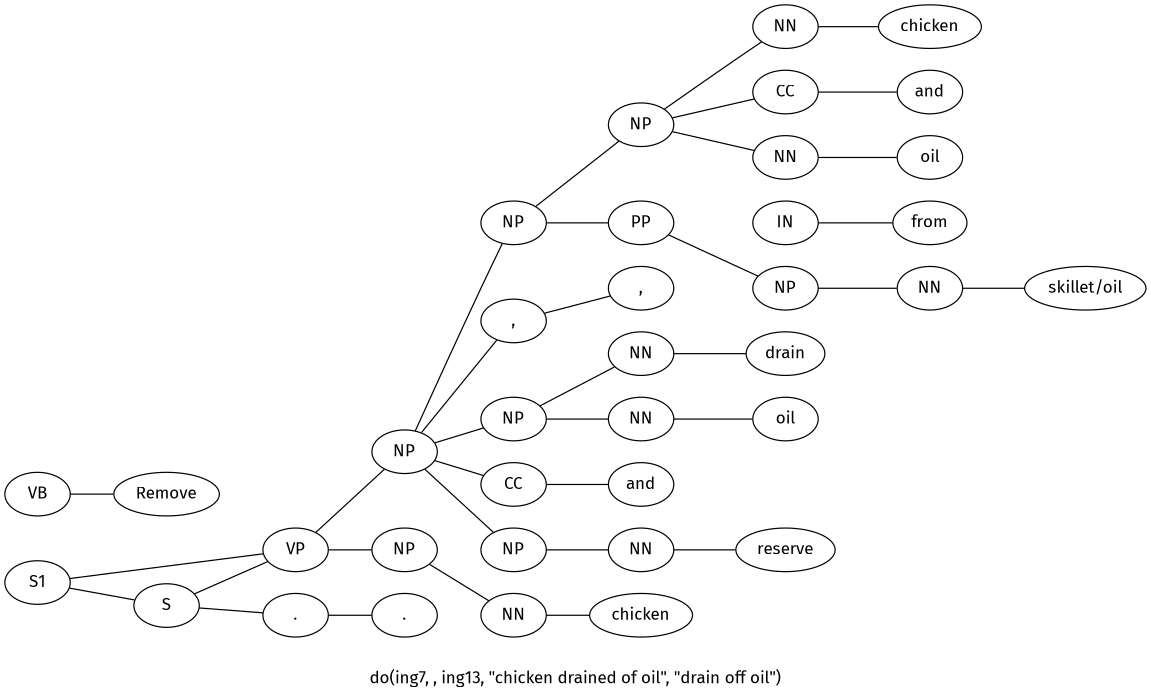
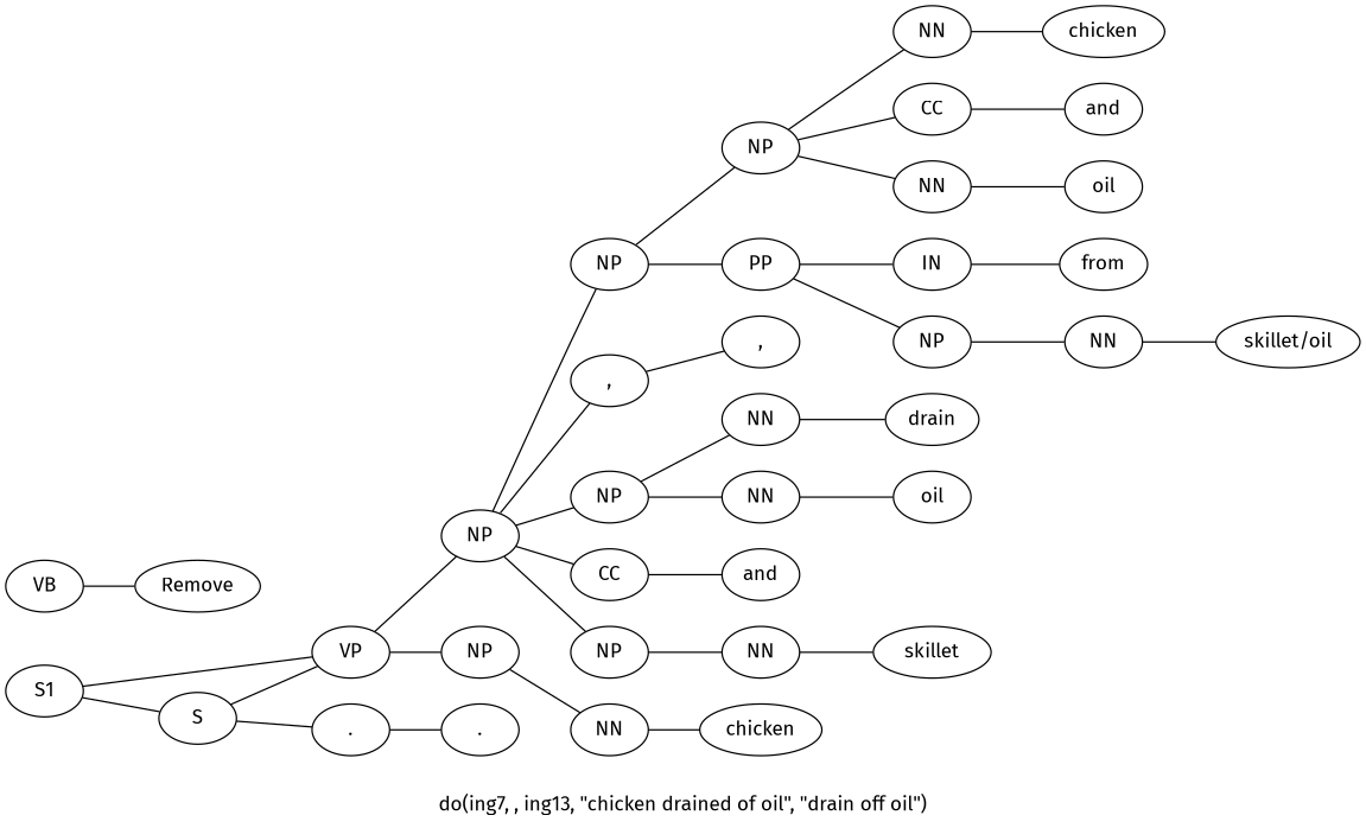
  graph {
    fontname="Fira Sans"
    label="do(ing7, , ing13, \"chicken drained of oil\", \"drain off oil\")"
    rankdir=LR
    node [fontname="Fira Sans"]
    edge [fontname="Fira Sans"]
    n1 [label=S1]
    n2 [label=S]
    n3 [label=VP]
    n4 [label="."]
    n5 [label=NP]
    n6 [label=NP]
    n7 [label="."]
    n8 [label=VB]
    n9 [label=Remove]
    n10 [label=NP]
    n11 [label=","]
    n12 [label=NP]
    n13 [label=CC]
    n14 [label=NP]
    n15 [label=NN]
    n16 [label=NP]
    n17 [label=PP]
    n18 [label=","]
    n19 [label=NN]
    n20 [label=NN]
    n21 [label=and]
    n22 [label=NN]
    n23 [label=NN]
    n24 [label=CC]
    n25 [label=NN]
    n26 [label=IN]
    n27 [label=NP]
    n28 [label=chicken]
    n29 [label=and]
    n30 [label=oil]
    n31 [label=from]
    n32 [label=NN]
    n33 [label="skillet/oil"]
    n34 [label=drain]
    n35 [label=oil]
-   n36 [label=reserve]
+   n36 [label=skillet]
    n37 [label=chicken]
    n1 -- n2
    n2 -- n3
    n2 -- n4
    n3 -- n1
    n3 -- n5
    n3 -- n6
    n4 -- n7
    n5 -- n10
    n5 -- n11
    n5 -- n12
    n5 -- n13
    n5 -- n14
    n6 -- n15
    n8 -- n9
    n10 -- n16
    n10 -- n17
    n11 -- n18
    n12 -- n19
    n12 -- n20
    n13 -- n21
    n14 -- n22
    n15 -- n37
    n16 -- n23
    n16 -- n24
    n16 -- n25
+   n17 -- n26
    n17 -- n27
    n19 -- n34
    n20 -- n35
    n22 -- n36
    n23 -- n28
    n24 -- n29
    n25 -- n30
    n26 -- n31
    n27 -- n32
    n32 -- n33
  }
